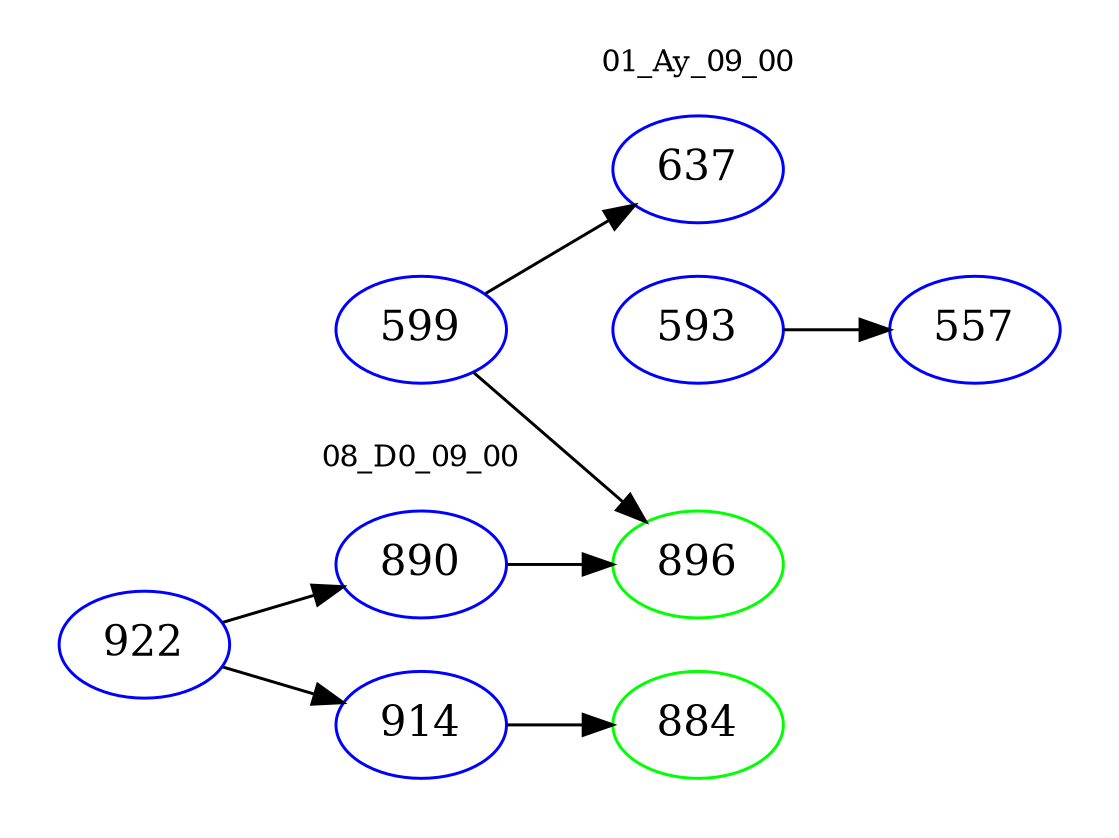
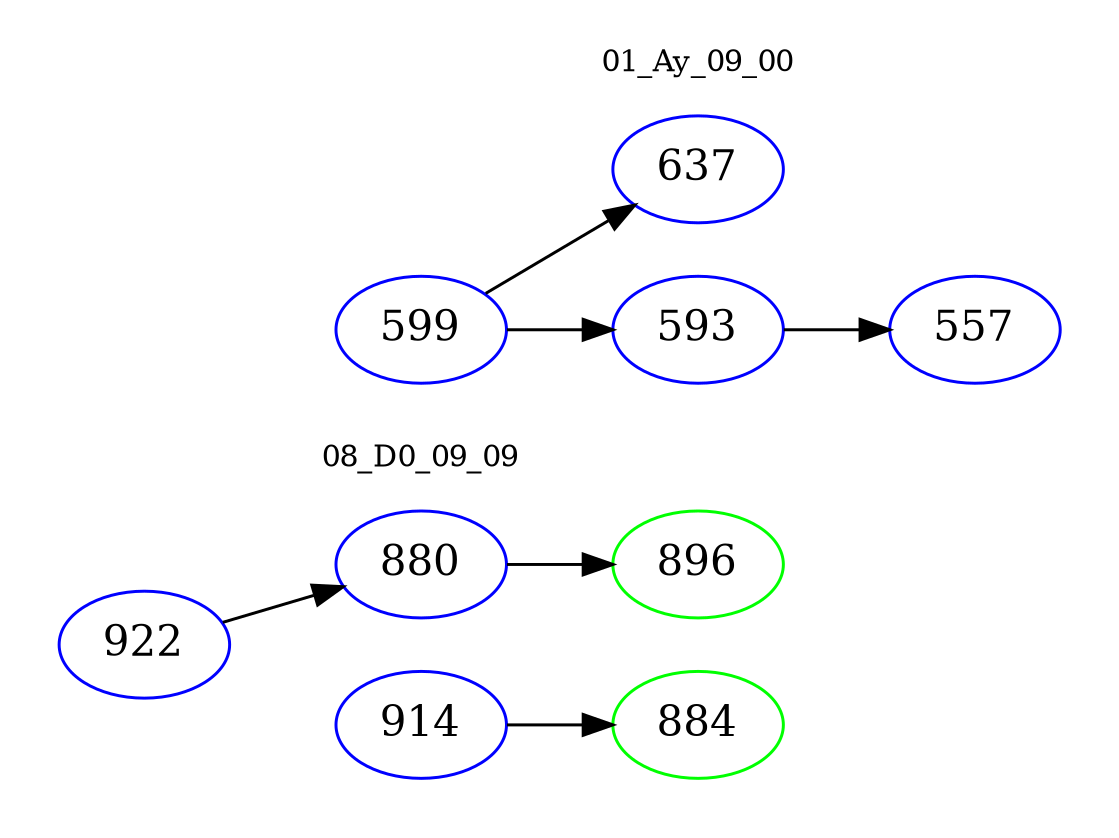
  digraph {
    rankdir=LR
    node [color=blue]
    edge [color=black]
    n1 [label=599]
    n2 [label=593]
    n3 [label=637]
    n4 [label=557]
    n5 [label=922]
-   n6 [label=890]
+   n6 [label=880]
    n7 [label=914]
    n8 [color=green label=896]
    n9 [color=green label=884]
    subgraph cluster_1 {
      color=white
      fontsize=10
      label="01_Ay_09_00"
      n1
      n2
      n3
      n4
    }
    subgraph cluster_2 {
      color=white
      fontsize=10
-     label="08_D0_09_00"
+     label="08_D0_09_09"
      n5
      n6
      n7
      n8
      n9
    }
-   n1 -> n8
+   n1 -> n2
    n1 -> n3
    n2 -> n4
    n5 -> n6
-   n5 -> n7
    n6 -> n8
    n7 -> n9
  }
